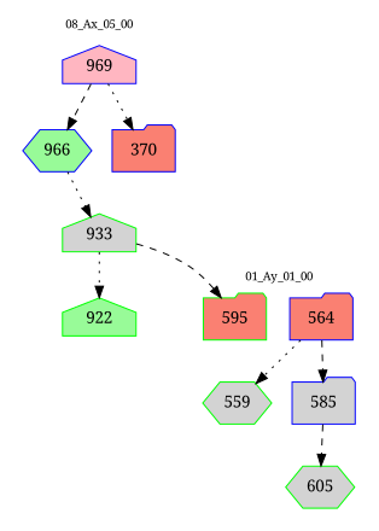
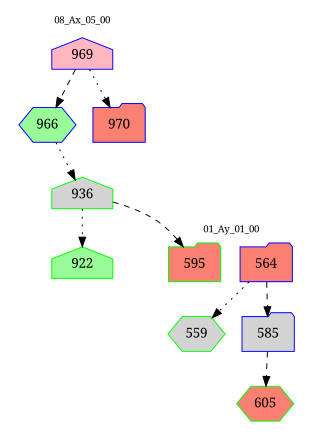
  digraph {
    fontname="Noto Serif"
    node [color=blue fillcolor=lightgrey fontname="Noto Serif" shape=folder style=filled]
    edge [color=black fontname="Noto Serif" style=dotted]
    n1 [fillcolor=salmon label=564]
    n2 [color=green label=559 shape=hexagon]
    n3 [label=585]
-   n4 [color=green label=605 shape=hexagon]
+   n4 [color=green fillcolor=salmon label=605 shape=hexagon]
    n5 [color=green fillcolor=salmon label=595]
    n6 [fillcolor=lightpink label=969 shape=house]
    n7 [fillcolor=palegreen label=966 shape=hexagon]
-   n8 [fillcolor=salmon label=370]
-   n9 [color=green label=933 shape=house]
+   n8 [fillcolor=salmon label=970]
+   n9 [color=green label=936 shape=house]
    n10 [color=green fillcolor=palegreen label=922 shape=house]
    subgraph cluster_1 {
      color=white
      fontsize=10
      label="01_Ay_01_00"
      n1
      n2
      n3
      n4
      n5
    }
    subgraph cluster_2 {
      color=white
      fontsize=10
      label="08_Ax_05_00"
      n6
      n7
      n8
      n9
      n10
    }
    n1 -> n2
    n1 -> n3 [style=dashed]
    n3 -> n4 [style=dashed]
    n6 -> n7 [style=dashed]
    n6 -> n8
    n7 -> n9
    n9 -> n5 [style=dashed]
    n9 -> n10
  }
